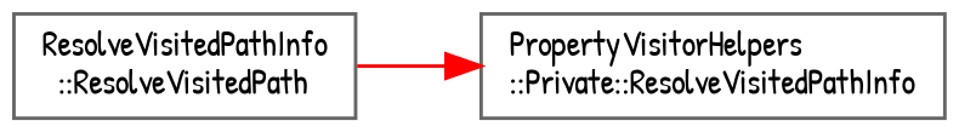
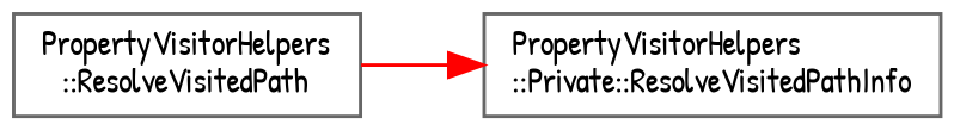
  digraph {
    rankdir=RL
    fontname="Patrick Hand"
    node [fillcolor=white fontname="Patrick Hand" fontsize=10 shape=box style=filled]
    n1 [color=gray40 fontcolor=black height=0.2 label="PropertyVisitorHelpers\l::Private::ResolveVisitedPathInfo" width=0.4]
-   n2 [color=grey40 height=0.2 label="ResolveVisitedPathInfo\l::ResolveVisitedPath" width=0.4]
+   n2 [color=grey40 height=0.2 label="PropertyVisitorHelpers\l::ResolveVisitedPath" width=0.4]
    n1 -> n2 [color=red dir=back fontname="Patrick Hand" fontsize=10 labelfontname=Helvetica labelfontsize=10 style=solid]
  }
